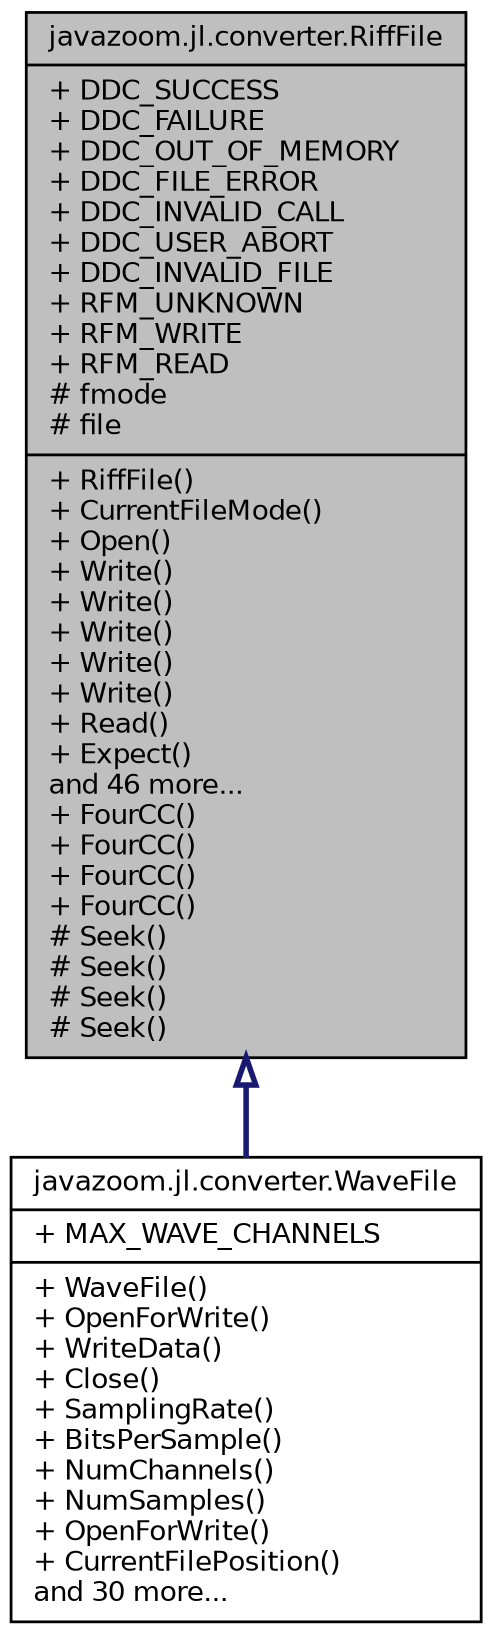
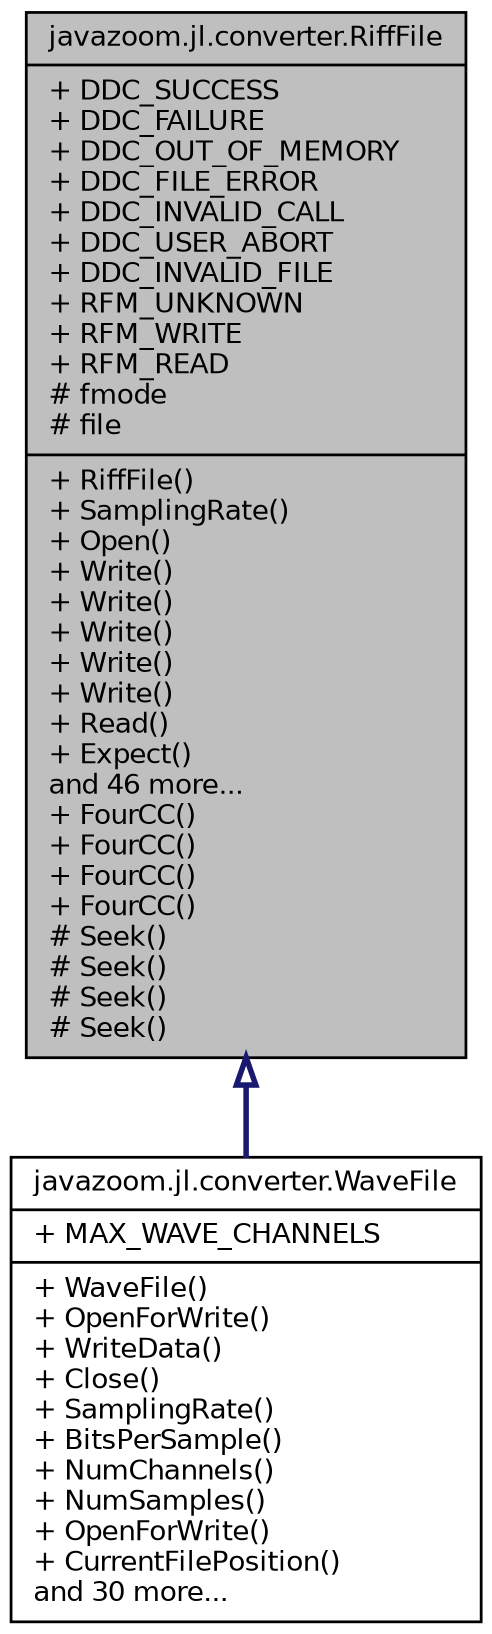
  digraph {
    node [color=black fontname=Helvetica fontsize=10 shape=record style=filled]
-   n1 [fillcolor=grey75 fontcolor=black height=0.2 label="{javazoom.jl.converter.RiffFile\n|+ DDC_SUCCESS\l+ DDC_FAILURE\l+ DDC_OUT_OF_MEMORY\l+ DDC_FILE_ERROR\l+ DDC_INVALID_CALL\l+ DDC_USER_ABORT\l+ DDC_INVALID_FILE\l+ RFM_UNKNOWN\l+ RFM_WRITE\l+ RFM_READ\l# fmode\l# file\l|+ RiffFile()\l+ CurrentFileMode()\l+ Open()\l+ Write()\l+ Write()\l+ Write()\l+ Write()\l+ Write()\l+ Read()\l+ Expect()\land 46 more...\l+ FourCC()\l+ FourCC()\l+ FourCC()\l+ FourCC()\l# Seek()\l# Seek()\l# Seek()\l# Seek()\l}" width=0.4]
+   n1 [fillcolor=grey75 fontcolor=black height=0.2 label="{javazoom.jl.converter.RiffFile\n|+ DDC_SUCCESS\l+ DDC_FAILURE\l+ DDC_OUT_OF_MEMORY\l+ DDC_FILE_ERROR\l+ DDC_INVALID_CALL\l+ DDC_USER_ABORT\l+ DDC_INVALID_FILE\l+ RFM_UNKNOWN\l+ RFM_WRITE\l+ RFM_READ\l# fmode\l# file\l|+ RiffFile()\l+ SamplingRate()\l+ Open()\l+ Write()\l+ Write()\l+ Write()\l+ Write()\l+ Write()\l+ Read()\l+ Expect()\land 46 more...\l+ FourCC()\l+ FourCC()\l+ FourCC()\l+ FourCC()\l# Seek()\l# Seek()\l# Seek()\l# Seek()\l}" width=0.4]
    n2 [fillcolor=white height=0.2 label="{javazoom.jl.converter.WaveFile\n|+ MAX_WAVE_CHANNELS\l|+ WaveFile()\l+ OpenForWrite()\l+ WriteData()\l+ Close()\l+ SamplingRate()\l+ BitsPerSample()\l+ NumChannels()\l+ NumSamples()\l+ OpenForWrite()\l+ CurrentFilePosition()\land 30 more...\l}" width=0.4]
    n1 -> n2 [arrowtail=onormal color=midnightblue dir=back fontname=Helvetica fontsize=10 labelfontname=Helvetica labelfontsize=10 style=bold]
  }
